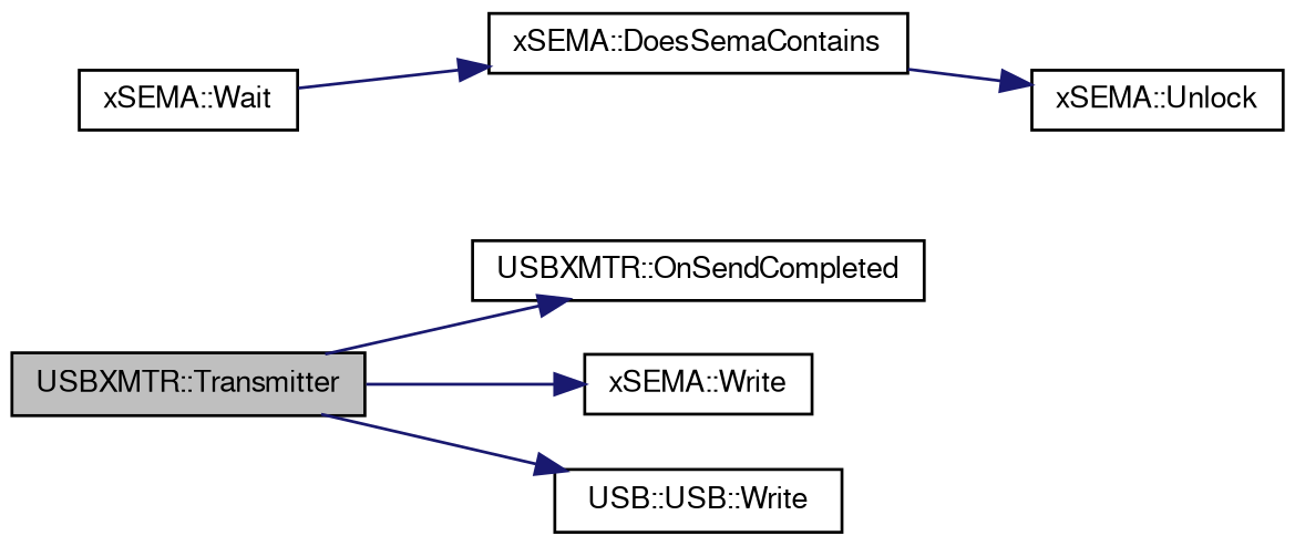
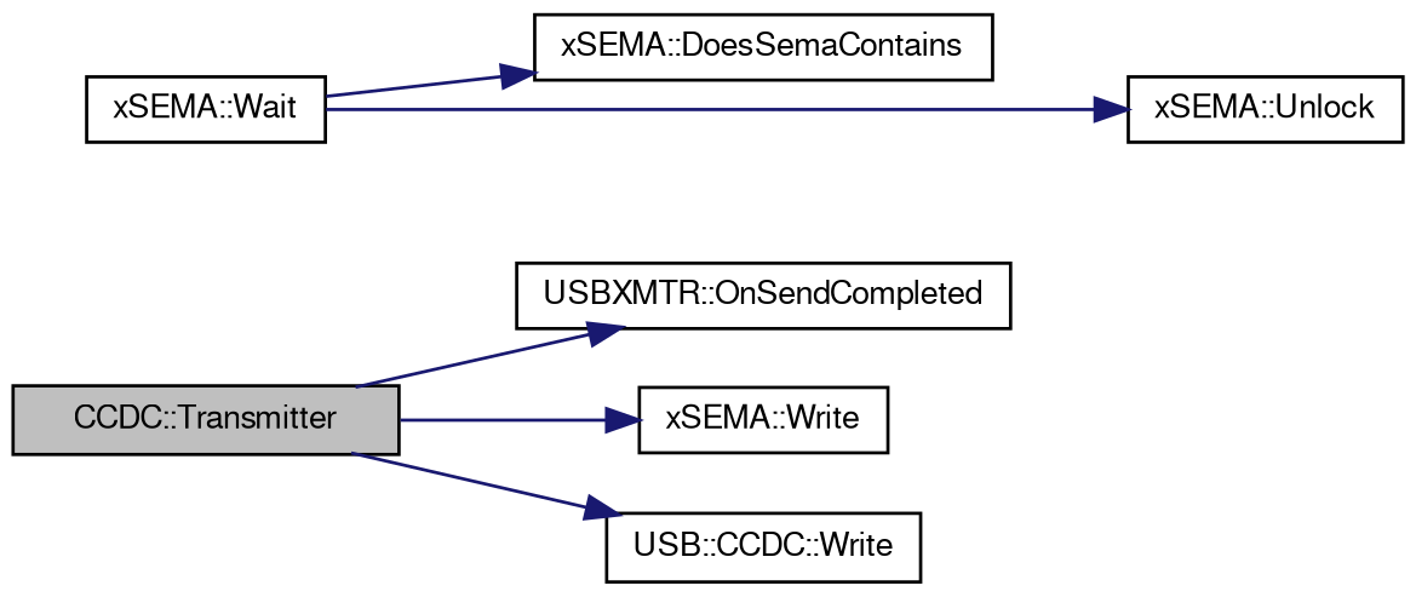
  digraph {
    rankdir=LR
    node [color=black fontname=FreeSans fontsize=10 shape=record]
    edge [color=midnightblue fontname=FreeSans fontsize=10 labelfontname=FreeSans labelfontsize=10 style=solid]
-   n1 [fillcolor=grey75 fontcolor=black height=0.2 label="USBXMTR::Transmitter" style=filled width=0.4]
+   n1 [fillcolor=grey75 fontcolor=black height=0.2 label="CCDC::Transmitter" style=filled width=0.4]
    n2 [height=0.2 label="USBXMTR::OnSendCompleted" width=0.4]
    n3 [height=0.2 label="xSEMA::Write" width=0.4]
-   n4 [height=0.2 label="USB::USB::Write" width=0.4]
+   n4 [height=0.2 label="USB::CCDC::Write" width=0.4]
    n5 [height=0.2 label="xSEMA::Wait" width=0.4]
    n6 [height=0.2 label="xSEMA::DoesSemaContains" width=0.4]
    n7 [height=0.2 label="xSEMA::Unlock" width=0.4]
    n1 -> n2
    n1 -> n3
    n1 -> n4
    n5 -> n6
-   n6 -> n7
+   n5 -> n7
  }
